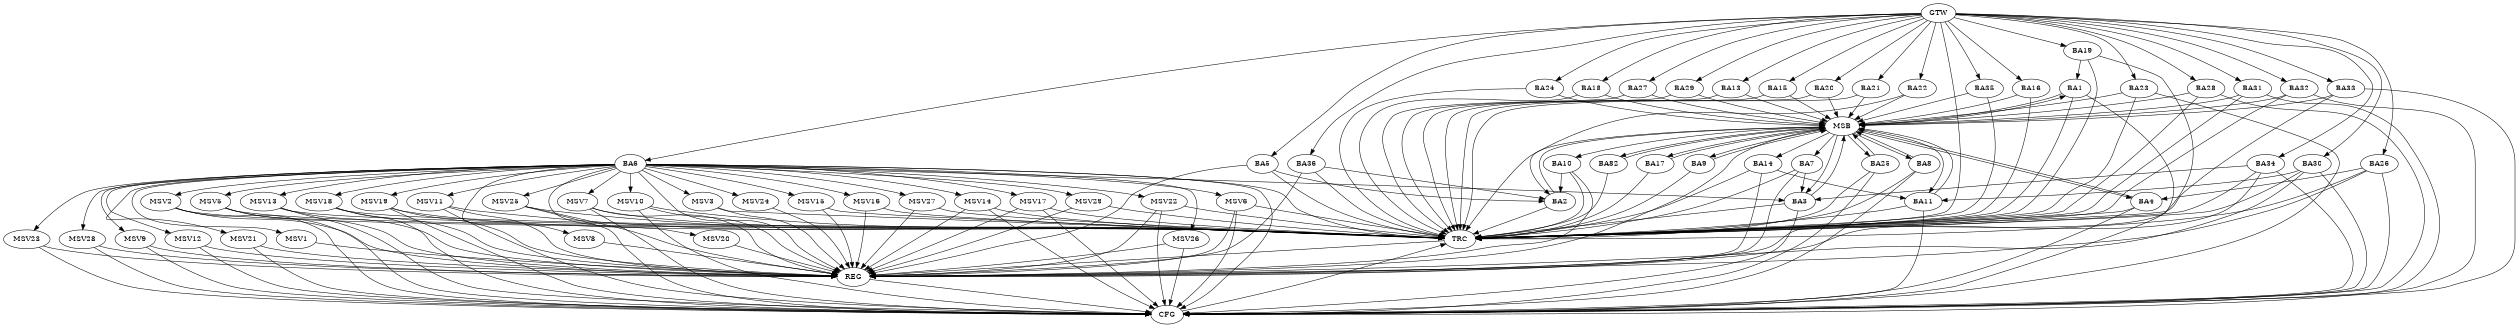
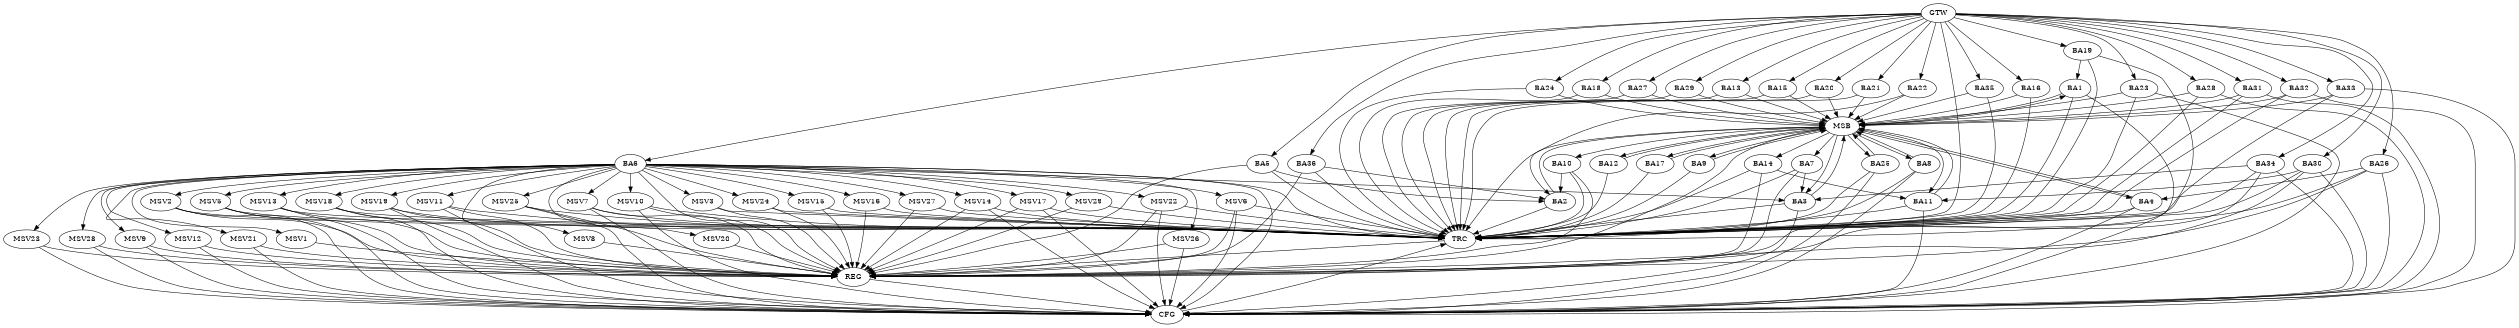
  strict digraph {
    n1 [label=BA1]
    n2 [label=MSB]
    n3 [label=CFG]
    n4 [label=TRC]
    n5 [label=BA2]
    n6 [label=BA3]
    n7 [label=BA4]
    n8 [label=REG]
    n9 [label=BA7]
    n10 [label=BA8]
    n11 [label=BA9]
    n12 [label=BA10]
    n13 [label=BA11]
-   n14 [label=BA82]
+   n14 [label=BA12]
    n15 [label=BA14]
    n16 [label=BA17]
    n17 [label=BA25]
    n18 [label=BA5]
    n19 [label=BA6]
    n20 [label=MSV1]
    n21 [label=MSV2]
    n22 [label=MSV3]
    n23 [label=MSV5]
    n24 [label=MSV6]
    n25 [label=MSV7]
    n26 [label=MSV8]
    n27 [label=MSV9]
    n28 [label=MSV10]
    n29 [label=MSV11]
    n30 [label=MSV12]
    n31 [label=MSV13]
    n32 [label=MSV14]
    n33 [label=MSV15]
    n34 [label=MSV16]
    n35 [label=MSV17]
    n36 [label=MSV18]
    n37 [label=MSV19]
    n38 [label=MSV20]
    n39 [label=MSV21]
    n40 [label=MSV22]
    n41 [label=MSV23]
    n42 [label=MSV24]
    n43 [label=MSV25]
    n44 [label=MSV26]
    n45 [label=MSV27]
    n46 [label=MSV28]
    n47 [label=MSV29]
    n48 [label=BA13]
    n49 [label=BA15]
    n50 [label=BA16]
    n51 [label=BA18]
    n52 [label=BA19]
    n53 [label=BA20]
    n54 [label=BA21]
    n55 [label=BA22]
    n56 [label=BA23]
    n57 [label=BA24]
    n58 [label=BA26]
    n59 [label=BA27]
    n60 [label=BA28]
    n61 [label=BA29]
    n62 [label=BA30]
    n63 [label=BA31]
    n64 [label=BA32]
    n65 [label=BA33]
    n66 [label=BA34]
    n67 [label=BA35]
    n68 [label=BA36]
    n69 [label=GTW]
    n1 -> n2
    n1 -> n3
    n1 -> n4
    n2 -> n1
    n2 -> n5
    n2 -> n6
    n2 -> n7
    n2 -> n8
    n2 -> n9
    n2 -> n10
    n2 -> n11
    n2 -> n12
    n2 -> n13
    n2 -> n14
    n2 -> n15
    n2 -> n16
    n2 -> n17
    n3 -> n4
    n4 -> n8
    n5 -> n2
    n5 -> n4
    n6 -> n2
    n6 -> n3
    n6 -> n4
    n7 -> n2
    n7 -> n3
    n7 -> n4
    n8 -> n3
    n9 -> n4
    n9 -> n6
    n9 -> n8
    n10 -> n2
    n10 -> n3
    n10 -> n4
    n11 -> n2
    n11 -> n4
    n12 -> n4
    n12 -> n5
    n12 -> n8
    n13 -> n2
    n13 -> n3
    n13 -> n4
    n14 -> n2
    n14 -> n4
    n15 -> n4
    n15 -> n8
    n15 -> n13
    n16 -> n2
    n16 -> n4
    n17 -> n2
    n17 -> n3
    n17 -> n4
    n18 -> n4
    n18 -> n5
    n18 -> n8
    n19 -> n3
    n19 -> n4
    n19 -> n6
    n19 -> n8
    n19 -> n20
    n19 -> n21
    n19 -> n22
    n19 -> n23
    n19 -> n24
    n19 -> n25
    n19 -> n26
    n19 -> n27
    n19 -> n28
    n19 -> n29
    n19 -> n30
    n19 -> n31
    n19 -> n32
    n19 -> n33
    n19 -> n34
    n19 -> n35
    n19 -> n36
    n19 -> n37
    n19 -> n38
    n19 -> n39
    n19 -> n40
    n19 -> n41
    n19 -> n42
    n19 -> n43
    n19 -> n44
    n19 -> n45
    n19 -> n46
    n19 -> n47
    n20 -> n8
    n21 -> n3
    n21 -> n4
    n21 -> n8
    n22 -> n4
    n22 -> n8
    n23 -> n3
    n23 -> n4
    n23 -> n8
    n24 -> n3
    n24 -> n4
    n24 -> n8
    n25 -> n3
    n25 -> n4
    n25 -> n8
    n26 -> n8
    n27 -> n3
    n27 -> n8
    n28 -> n3
    n28 -> n4
    n28 -> n8
    n29 -> n3
    n29 -> n4
    n29 -> n8
    n30 -> n3
    n30 -> n8
    n31 -> n3
    n31 -> n4
    n31 -> n8
    n32 -> n3
    n32 -> n4
    n32 -> n8
    n33 -> n4
    n33 -> n8
    n34 -> n4
    n34 -> n8
    n35 -> n3
    n35 -> n4
    n35 -> n8
    n36 -> n3
    n36 -> n4
    n36 -> n8
    n37 -> n3
    n37 -> n4
    n37 -> n8
    n38 -> n8
    n39 -> n3
    n39 -> n8
    n40 -> n3
    n40 -> n4
    n40 -> n8
    n41 -> n3
    n41 -> n8
+   n42 -> n4
    n42 -> n8
    n43 -> n3
    n43 -> n4
    n43 -> n8
    n44 -> n3
    n44 -> n8
    n45 -> n4
    n45 -> n8
    n46 -> n3
    n46 -> n8
    n47 -> n4
    n47 -> n8
    n48 -> n2
    n48 -> n4
    n49 -> n2
    n49 -> n4
    n50 -> n2
    n50 -> n4
    n51 -> n2
    n51 -> n4
    n52 -> n1
    n52 -> n4
    n52 -> n8
    n53 -> n2
    n53 -> n4
    n54 -> n2
    n54 -> n4
    n55 -> n2
    n55 -> n4
    n56 -> n2
    n56 -> n3
    n56 -> n4
    n57 -> n2
    n57 -> n4
    n58 -> n3
    n58 -> n4
    n58 -> n7
    n58 -> n8
    n59 -> n2
    n59 -> n4
    n60 -> n2
    n60 -> n3
    n60 -> n4
    n61 -> n2
    n61 -> n4
    n62 -> n3
    n62 -> n4
    n62 -> n8
    n62 -> n13
    n63 -> n2
    n63 -> n3
    n63 -> n4
    n64 -> n2
    n64 -> n3
    n64 -> n4
    n65 -> n2
    n65 -> n3
    n65 -> n4
    n66 -> n3
    n66 -> n4
    n66 -> n6
    n66 -> n8
    n67 -> n2
    n67 -> n4
    n68 -> n4
    n68 -> n5
    n68 -> n8
    n69 -> n4
    n69 -> n18
    n69 -> n19
    n69 -> n48
    n69 -> n49
    n69 -> n50
    n69 -> n51
    n69 -> n52
    n69 -> n53
    n69 -> n54
    n69 -> n55
    n69 -> n56
    n69 -> n57
    n69 -> n58
    n69 -> n59
    n69 -> n60
    n69 -> n61
    n69 -> n62
    n69 -> n63
    n69 -> n64
    n69 -> n65
    n69 -> n66
    n69 -> n67
    n69 -> n68
  }
